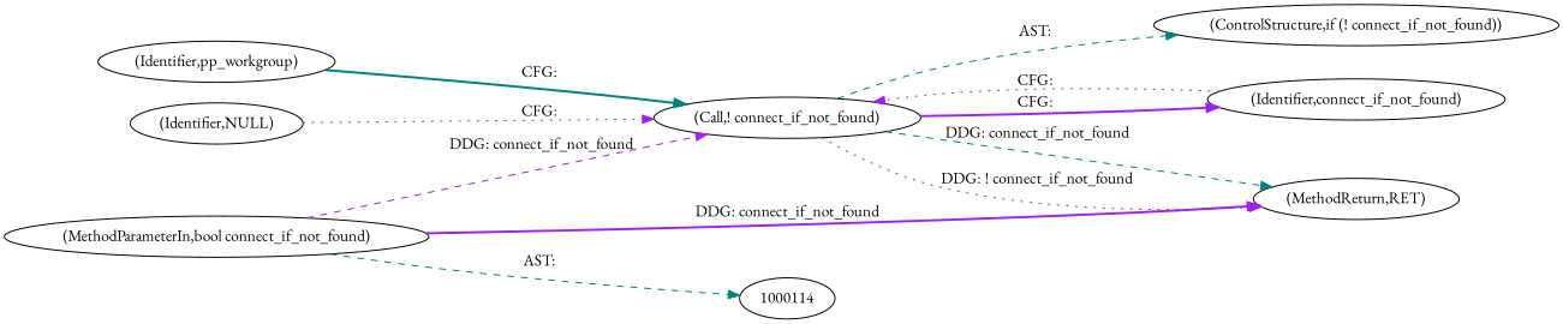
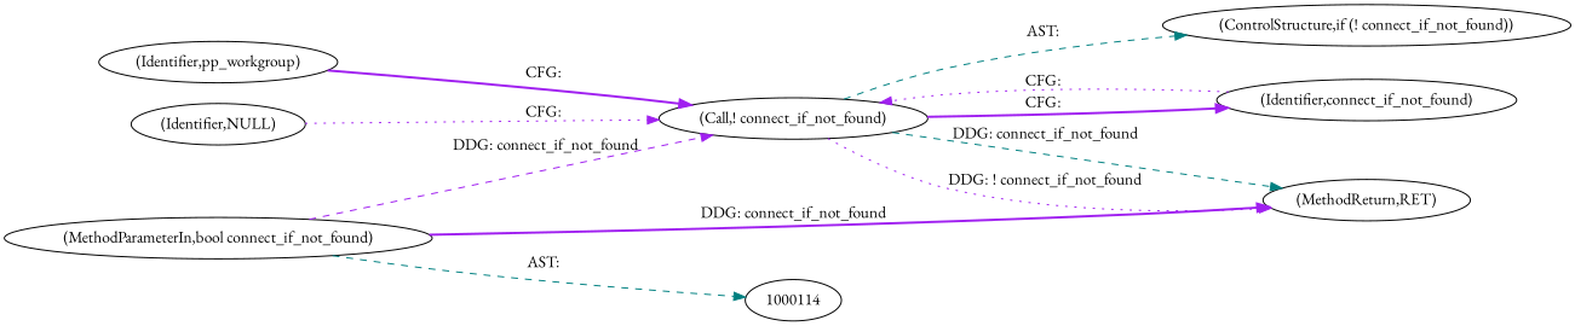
  digraph {
    fontname="EB Garamond"
    rankdir=LR
    node [fontname="EB Garamond"]
    edge [color=purple fontname="EB Garamond" style=dashed]
    n1 [label="(Call,! connect_if_not_found)"]
    n2 [label="(ControlStructure,if (! connect_if_not_found))"]
    n3 [label="(MethodReturn,RET)"]
    n4 [label="(Identifier,connect_if_not_found)"]
    n5 [label="(MethodParameterIn,bool connect_if_not_found)"]
    1000114
    n7 [label="(Identifier,pp_workgroup)"]
    n8 [label="(Identifier,NULL)"]
    n1 -> n2 [color=teal label="AST: "]
    n1 -> n3 [color=teal label="DDG: connect_if_not_found"]
    n1 -> n3 [label="DDG: ! connect_if_not_found" style=dotted]
    n1 -> n4 [label="CFG: " style=bold]
    n4 -> n1 [label="CFG: " style=dotted]
    n5 -> n1 [label="DDG: connect_if_not_found"]
    n5 -> n3 [label="DDG: connect_if_not_found" style=bold]
    n5 -> 1000114 [color=teal label="AST: "]
-   n7 -> n1 [color=teal label="CFG: " style=bold]
+   n7 -> n1 [label="CFG: " style=bold]
    n8 -> n1 [label="CFG: " style=dotted]
  }
